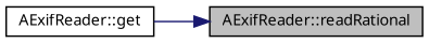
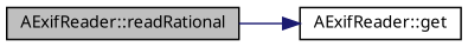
  digraph {
    rankdir=RL
    fontname="Noto Sans"
    node [color=black fontname="Noto Sans" fontsize=10 shape=record style=filled]
    n1 [fillcolor=grey75 fontcolor=black height=0.2 label="AExifReader::readRational" width=0.4]
    n2 [fillcolor=white height=0.2 label="AExifReader::get" width=0.4]
-   n1 -> n2 [color=midnightblue dir=back fontname="Noto Sans" fontsize=10 labelfontname=Helvetica labelfontsize=10 style=solid]
+   n2 -> n1 [color=midnightblue dir=back fontname="Noto Sans" fontsize=10 labelfontname=Helvetica labelfontsize=10 style=solid]
  }
